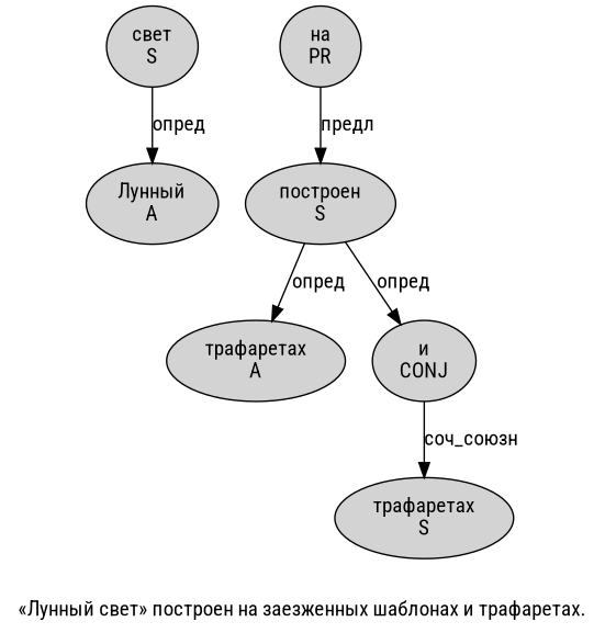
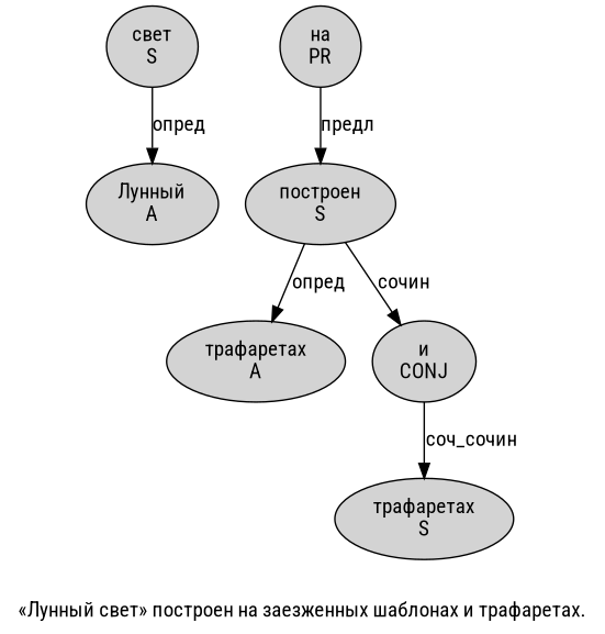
  digraph {
    fontname="Roboto Condensed"
    label="«Лунный свет» построен на заезженных шаблонах и трафаретах."
    node [fillcolor=lightgray fontname="Roboto Condensed" penwidth=1 shape=ellipse style=filled]
    edge [fontname="Roboto Condensed"]
    n1 [label="Лунный\nA"]
    n2 [label="свет\nS"]
    n3 [label="на\nPR"]
    n4 [label="построен\nS"]
    n5 [label="трафаретах\nA"]
    n6 [label="и\nCONJ"]
    n7 [label="трафаретах\nS"]
    n2 -> n1 [label="опред"]
    n3 -> n4 [label="предл"]
    n4 -> n5 [label="опред"]
-   n4 -> n6 [label="опред"]
-   n6 -> n7 [label="соч_союзн"]
+   n4 -> n6 [label="сочин"]
+   n6 -> n7 [label="соч_сочин"]
  }
